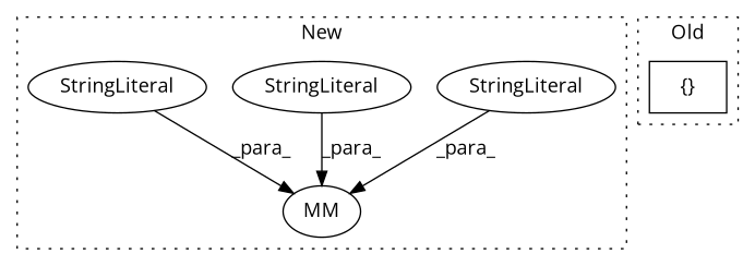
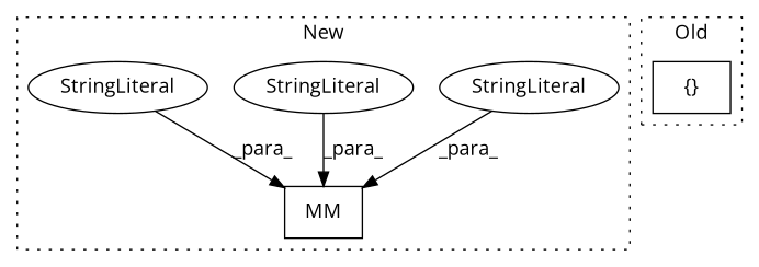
  digraph {
    fontname="Open Sans"
    node [a=45 shape=ellipse fontname="Open Sans"]
    edge [fontname="Open Sans"]
-   n1 [a=32 l="3,1" label=MM s="2040,2084"]
+   n1 [a=32 l="3,1" label=MM s="2040,2084" shape=box]
    n2 [l=14 label=StringLiteral s=2043]
    n3 [l=8 label=StringLiteral s=2076]
    n4 [l=9 label=StringLiteral s=2058]
    n5 [a=4 l="1,1" label="{}" s="1060,1133" shape=box]
    subgraph cluster_1 {
      label=New
      style=dotted
      n1
      n2
      n3
      n4
    }
    subgraph cluster_2 {
      label=Old
      style=dotted
      n5
    }
    n2 -> n1 [label=_para_]
    n3 -> n1 [label=_para_]
    n4 -> n1 [label=_para_]
  }
